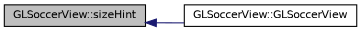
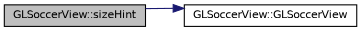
  digraph {
    rankdir=LR
    node [color=black fontname=Helvetica fontsize=10 shape=record style=filled]
    n1 [fillcolor=grey75 fontcolor=black height=0.2 label="GLSoccerView::sizeHint" width=0.4]
    n2 [fillcolor=white height=0.2 label="GLSoccerView::GLSoccerView" width=0.4]
-   n1 -> n2 [color=midnightblue dir=back fontname=Helvetica fontsize=10 labelfontname=Helvetica labelfontsize=10 style=solid]
+   n2 -> n1 [color=midnightblue dir=back fontname=Helvetica fontsize=10 labelfontname=Helvetica labelfontsize=10 style=solid]
  }
